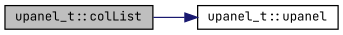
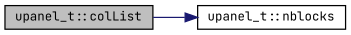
  digraph {
    rankdir=LR
    fontname="JetBrains Mono"
    node [color=black fontname="JetBrains Mono" fontsize=10 shape=record style=filled]
    n1 [fillcolor=grey75 fontcolor=black height=0.2 label="upanel_t::colList" width=0.4]
-   n2 [fillcolor=white height=0.2 label="upanel_t::upanel" width=0.4]
+   n2 [fillcolor=white height=0.2 label="upanel_t::nblocks" width=0.4]
    n1 -> n2 [color=midnightblue fontname="JetBrains Mono" fontsize=10 labelfontname=Helvetica labelfontsize=10 style=solid]
  }
